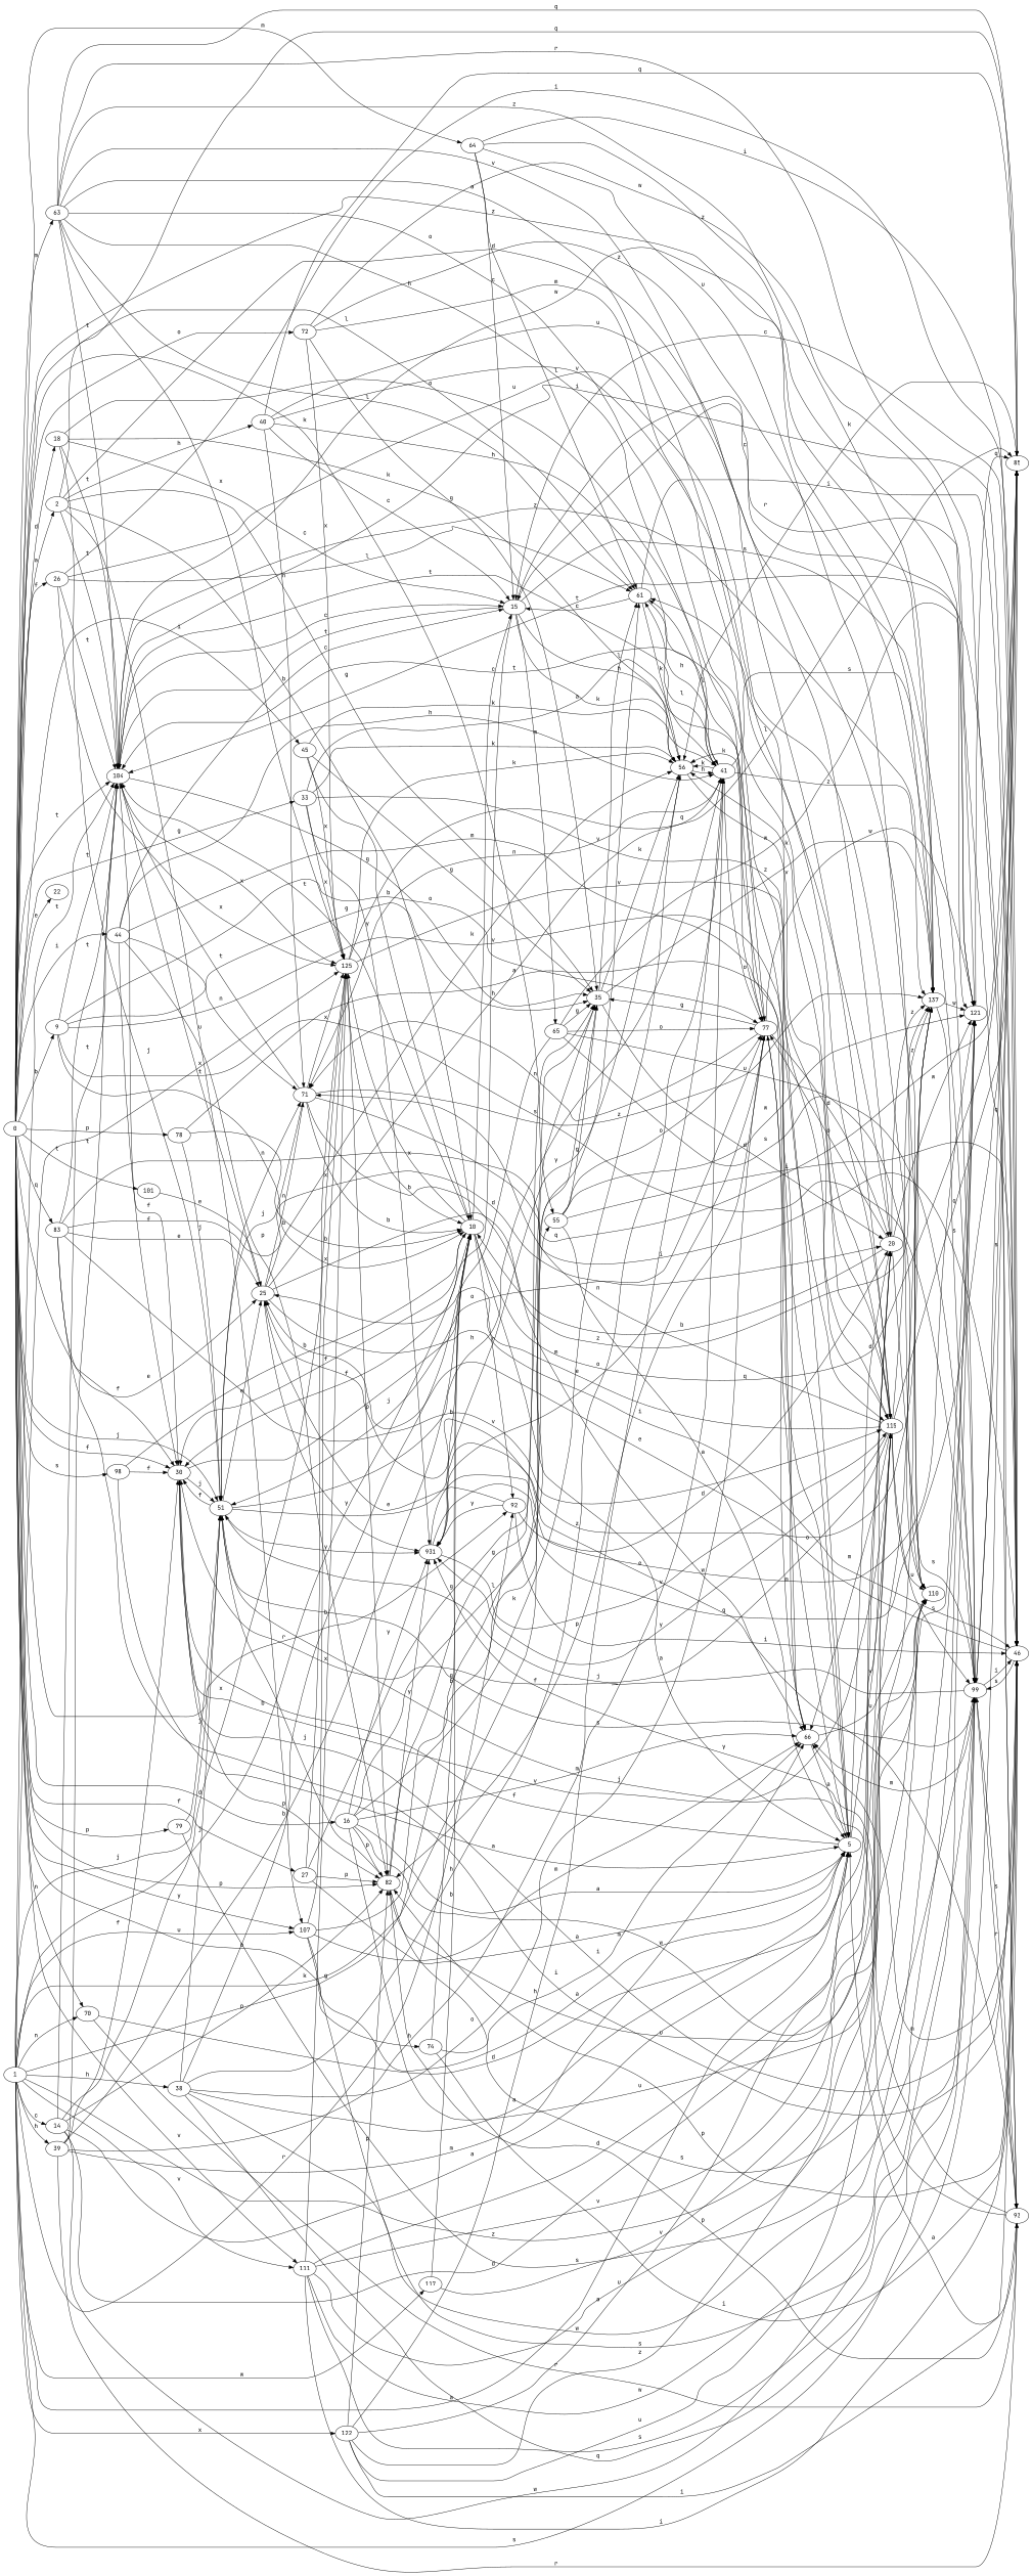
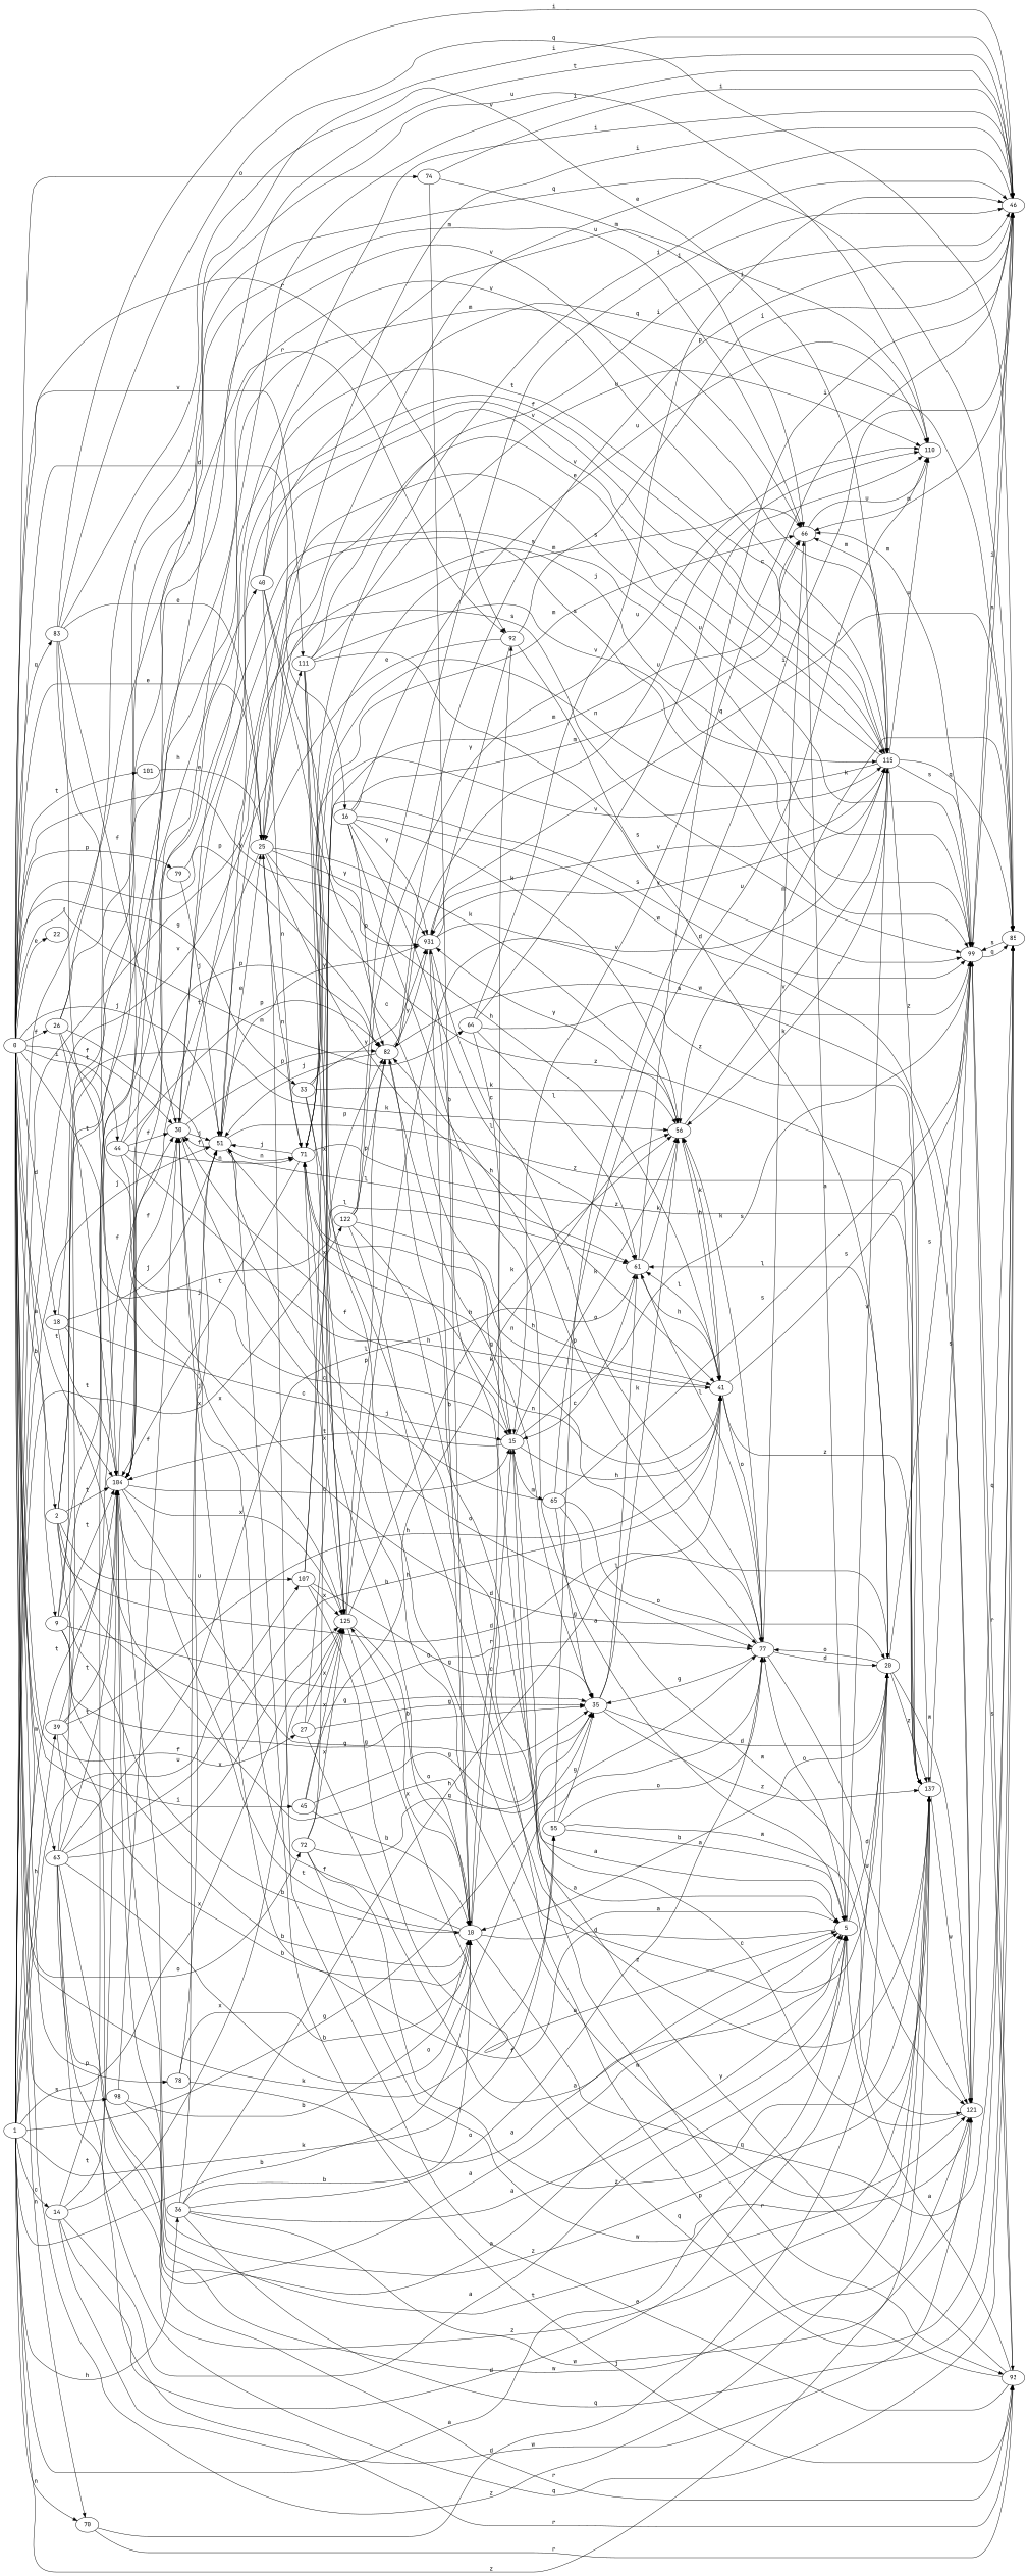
  strict digraph {
    fontname="JetBrains Mono"
    rankdir=LR
    node [fontname="JetBrains Mono"]
    edge [fontname="JetBrains Mono"]
    0
    2
    9
    16
    18
    22
    25
    26
    27
    30
    33
    44
    45
    51
    55
    61
    63
    64
    70
    72
    74
    78
    79
    82
    83
    92
    98
    101
    104
    111
    n31 [label=931]
    137
    10
    35
    107
    20
    40
    n38 [label=85]
    99
    77
    115
    5
    121
    56
    66
    110
    15
    41
    46
    71
    125
    93
    1
    14
-   36 [label=38]
+   36
    39
-   117
    122
    65
    0 -> 2 [label=a]
    0 -> 9 [label=b]
    0 -> 16 [label=d]
    0 -> 18 [label=d]
    0 -> 22 [label=e]
    0 -> 25 [label=e]
    0 -> 26 [label=f]
    0 -> 27 [label=f]
    0 -> 30 [label=f]
    0 -> 33 [label=g]
    0 -> 44 [label=i]
    0 -> 45 [label=i]
    0 -> 51 [label=j]
    0 -> 55 [label=k]
    0 -> 61 [label=l]
    0 -> 63 [label=m]
    0 -> 64 [label=m]
    0 -> 70 [label=n]
    0 -> 72 [label=o]
    0 -> 74 [label=o]
    0 -> 78 [label=p]
    0 -> 79 [label=p]
    0 -> 82 [label=p]
    0 -> 83 [label=q]
    0 -> 92 [label=r]
    0 -> 98 [label=s]
    0 -> 101 [label=t]
    0 -> 104 [label=t]
    0 -> 111 [label=v]
-   0 -> 107 [label=y]
+   0 -> n31 [label=y]
    0 -> 137 [label=z]
    2 -> 104 [label=t]
    2 -> 10 [label=b]
    2 -> 35 [label=g]
    2 -> 107 [label=u]
    2 -> 20 [label=d]
    2 -> 40 [label=h]
    2 -> n38 [label=q]
    9 -> 104 [label=t]
    9 -> 10 [label=b]
    9 -> 35 [label=g]
    9 -> 99 [label=s]
    9 -> 77 [label=o]
    9 -> 115 [label=v]
    16 -> 61 [label=l]
    16 -> 82 [label=p]
    16 -> n31 [label=y]
    16 -> 5 [label=a]
    16 -> 121 [label=w]
    16 -> 56 [label=k]
    16 -> 66 [label=m]
    16 -> 110 [label=u]
    18 -> 51 [label=j]
    18 -> 104 [label=t]
    18 -> 77 [label=o]
    18 -> 56 [label=k]
    18 -> 15 [label=c]
    25 -> 104 [label=t]
    25 -> n31 [label=y]
    25 -> 137 [label=z]
    25 -> 56 [label=k]
    25 -> 41 [label=h]
    25 -> 46 [label=i]
    25 -> 71 [label=n]
    26 -> 61 [label=l]
    26 -> 104 [label=t]
    26 -> 110 [label=u]
    26 -> 46 [label=i]
    26 -> 125 [label=x]
    27 -> 82 [label=p]
    27 -> 35 [label=g]
    27 -> 5 [label=a]
    27 -> 125 [label=x]
    30 -> 51 [label=j]
    30 -> 82 [label=p]
    30 -> 77 [label=o]
    30 -> 115 [label=v]
    30 -> 46 [label=i]
    33 -> n31 [label=y]
    33 -> 115 [label=v]
    33 -> 5 [label=a]
    33 -> 56 [label=k]
    33 -> 125 [label=x]
    44 -> 30 [label=f]
    44 -> 82 [label=p]
    44 -> 66 [label=m]
    44 -> 15 [label=c]
    44 -> 41 [label=h]
    44 -> 71 [label=n]
    45 -> 10 [label=b]
    45 -> 35 [label=g]
    45 -> 56 [label=k]
    45 -> 125 [label=x]
    51 -> 25 [label=e]
    51 -> 30 [label=f]
    51 -> n31 [label=y]
    51 -> 137 [label=z]
    51 -> 99 [label=s]
    51 -> 41 [label=h]
    51 -> 71 [label=n]
    55 -> 35 [label=g]
    55 -> 77 [label=o]
    55 -> 5 [label=a]
    55 -> 121 [label=w]
    55 -> 46 [label=i]
    61 -> 56 [label=k]
    61 -> 15 [label=c]
    61 -> 41 [label=h]
    61 -> 46 [label=i]
    63 -> 61 [label=l]
    63 -> 104 [label=t]
    63 -> 137 [label=z]
    63 -> n38 [label=q]
    63 -> 77 [label=o]
    63 -> 115 [label=v]
    63 -> 5 [label=a]
    63 -> 41 [label=h]
    63 -> 125 [label=x]
    63 -> 93 [label=r]
    64 -> 61 [label=l]
    64 -> 137 [label=z]
    64 -> 110 [label=u]
    64 -> 15 [label=c]
    64 -> 46 [label=i]
    70 -> 20 [label=d]
    70 -> 93 [label=r]
    72 -> 137 [label=z]
    72 -> 35 [label=g]
    72 -> 121 [label=w]
    72 -> 66 [label=m]
    72 -> 125 [label=x]
    74 -> 10 [label=b]
    74 -> 66 [label=m]
    74 -> 46 [label=i]
    78 -> 51 [label=j]
    78 -> 10 [label=b]
    78 -> 5 [label=a]
    79 -> 51 [label=j]
    79 -> 99 [label=s]
    82 -> 51 [label=j]
    82 -> n31 [label=y]
    82 -> 35 [label=g]
    82 -> 99 [label=s]
    82 -> 110 [label=u]
    83 -> 25 [label=e]
    83 -> 30 [label=f]
    83 -> 104 [label=t]
    83 -> 20 [label=d]
    83 -> n38 [label=q]
    83 -> 115 [label=v]
    83 -> 46 [label=i]
    92 -> 25 [label=e]
    92 -> n31 [label=y]
    92 -> 20 [label=d]
    92 -> 46 [label=i]
    98 -> 30 [label=f]
    98 -> 10 [label=b]
    98 -> 5 [label=a]
    101 -> 25 [label=e]
    104 -> 30 [label=f]
    104 -> 137 [label=z]
    104 -> 35 [label=g]
    104 -> 121 [label=w]
    104 -> 15 [label=c]
    104 -> 46 [label=i]
    104 -> 125 [label=x]
    111 -> 20 [label=d]
    111 -> 99 [label=s]
    111 -> 115 [label=v]
    111 -> 121 [label=w]
    111 -> 110 [label=u]
    111 -> 46 [label=i]
    111 -> 125 [label=x]
    n31 -> 10 [label=b]
    n31 -> n38 [label=q]
    n31 -> 77 [label=o]
    n31 -> 115 [label=v]
    n31 -> 121 [label=w]
-   41 -> 104 [label=t]
+   137 -> 104 [label=t]
    137 -> 99 [label=s]
    137 -> 121 [label=w]
    10 -> 30 [label=f]
    10 -> 92 [label=r]
    10 -> 104 [label=t]
    10 -> n38 [label=q]
    10 -> 5 [label=a]
    10 -> 15 [label=c]
    10 -> 125 [label=x]
    35 -> 61 [label=l]
    35 -> 137 [label=z]
    35 -> 20 [label=d]
    35 -> 56 [label=k]
    107 -> 35 [label=g]
    107 -> 99 [label=s]
    107 -> 5 [label=a]
    107 -> 66 [label=m]
    107 -> 125 [label=x]
    20 -> 61 [label=l]
    20 -> 137 [label=z]
    20 -> 10 [label=b]
    20 -> 99 [label=s]
    20 -> 77 [label=o]
    20 -> 121 [label=w]
    40 -> n38 [label=q]
    40 -> 115 [label=v]
    40 -> 110 [label=u]
    40 -> 15 [label=c]
    40 -> 41 [label=h]
    40 -> 71 [label=n]
    n38 -> 99 [label=s]
    n38 -> 56 [label=k]
    99 -> 51 [label=j]
    99 -> n38 [label=q]
    99 -> 66 [label=m]
    99 -> 46 [label=i]
    99 -> 93 [label=r]
    77 -> 61 [label=l]
    77 -> 82 [label=p]
    77 -> 35 [label=g]
    77 -> 20 [label=d]
    77 -> 121 [label=w]
    77 -> 56 [label=k]
    77 -> 66 [label=m]
    77 -> 71 [label=n]
    115 -> 25 [label=e]
    115 -> 30 [label=f]
    115 -> 104 [label=t]
    115 -> n31 [label=y]
    115 -> 137 [label=z]
    115 -> n38 [label=q]
    115 -> 99 [label=s]
    115 -> 56 [label=k]
    115 -> 66 [label=m]
    115 -> 110 [label=u]
    115 -> 71 [label=n]
    5 -> 30 [label=f]
    5 -> 20 [label=d]
    5 -> 77 [label=o]
    5 -> 115 [label=v]
    121 -> n38 [label=q]
    121 -> 15 [label=c]
    56 -> n31 [label=y]
    56 -> 115 [label=v]
    56 -> 41 [label=h]
    66 -> 5 [label=a]
    66 -> 110 [label=u]
    15 -> 30 [label=f]
    15 -> 104 [label=t]
    15 -> 99 [label=s]
    15 -> 56 [label=k]
    15 -> 41 [label=h]
    15 -> 93 [label=r]
    15 -> 65 [label=m]
    41 -> 61 [label=l]
    41 -> 137 [label=z]
    41 -> 99 [label=s]
    41 -> 77 [label=o]
    41 -> 56 [label=k]
    41 -> 71 [label=n]
    46 -> 25 [label=e]
    46 -> 82 [label=p]
    46 -> 104 [label=t]
    46 -> 99 [label=s]
    46 -> 66 [label=m]
    46 -> 15 [label=c]
    71 -> 51 [label=j]
    71 -> 104 [label=t]
    71 -> 137 [label=z]
    71 -> 10 [label=b]
    71 -> 66 [label=m]
    71 -> 46 [label=i]
    71 -> 125 [label=x]
    125 -> 82 [label=p]
    125 -> 10 [label=b]
    125 -> n38 [label=q]
    125 -> 115 [label=v]
    125 -> 56 [label=k]
    93 -> 25 [label=e]
    93 -> 51 [label=j]
    93 -> 82 [label=p]
    93 -> n31 [label=y]
    93 -> 99 [label=s]
    93 -> 5 [label=a]
    1 -> 51 [label=j]
    1 -> 55 [label=k]
    1 -> 70 [label=n]
    1 -> 92 [label=r]
    1 -> 104 [label=t]
    1 -> 111 [label=v]
    1 -> 137 [label=z]
    1 -> 10 [label=b]
    1 -> 35 [label=g]
    1 -> 107 [label=u]
    1 -> 99 [label=s]
    1 -> 5 [label=a]
    1 -> 125 [label=x]
    1 -> 14 [label=c]
    1 -> 36 [label=h]
    1 -> 39 [label=h]
-   1 -> 117 [label=w]
    1 -> 122 [label=x]
    14 -> 82 [label=p]
    14 -> 104 [label=t]
    14 -> 20 [label=d]
    14 -> 5 [label=a]
    14 -> 121 [label=w]
    14 -> 125 [label=x]
    36 -> 51 [label=j]
    36 -> 10 [label=b]
    36 -> n38 [label=q]
    36 -> 77 [label=o]
    36 -> 5 [label=a]
    36 -> 121 [label=w]
    36 -> 41 [label=h]
    39 -> 30 [label=f]
    39 -> 104 [label=t]
    39 -> 10 [label=b]
    39 -> 66 [label=m]
    39 -> 41 [label=h]
    39 -> 93 [label=r]
-   117 -> 10 [label=b]
-   117 -> 115 [label=v]
    122 -> 82 [label=p]
    122 -> 137 [label=z]
    122 -> 5 [label=a]
    122 -> 110 [label=u]
    122 -> 41 [label=h]
    122 -> 46 [label=i]
    65 -> 51 [label=j]
    65 -> 35 [label=g]
    65 -> 99 [label=s]
    65 -> 77 [label=o]
    65 -> 121 [label=w]
    65 -> 110 [label=u]
  }
